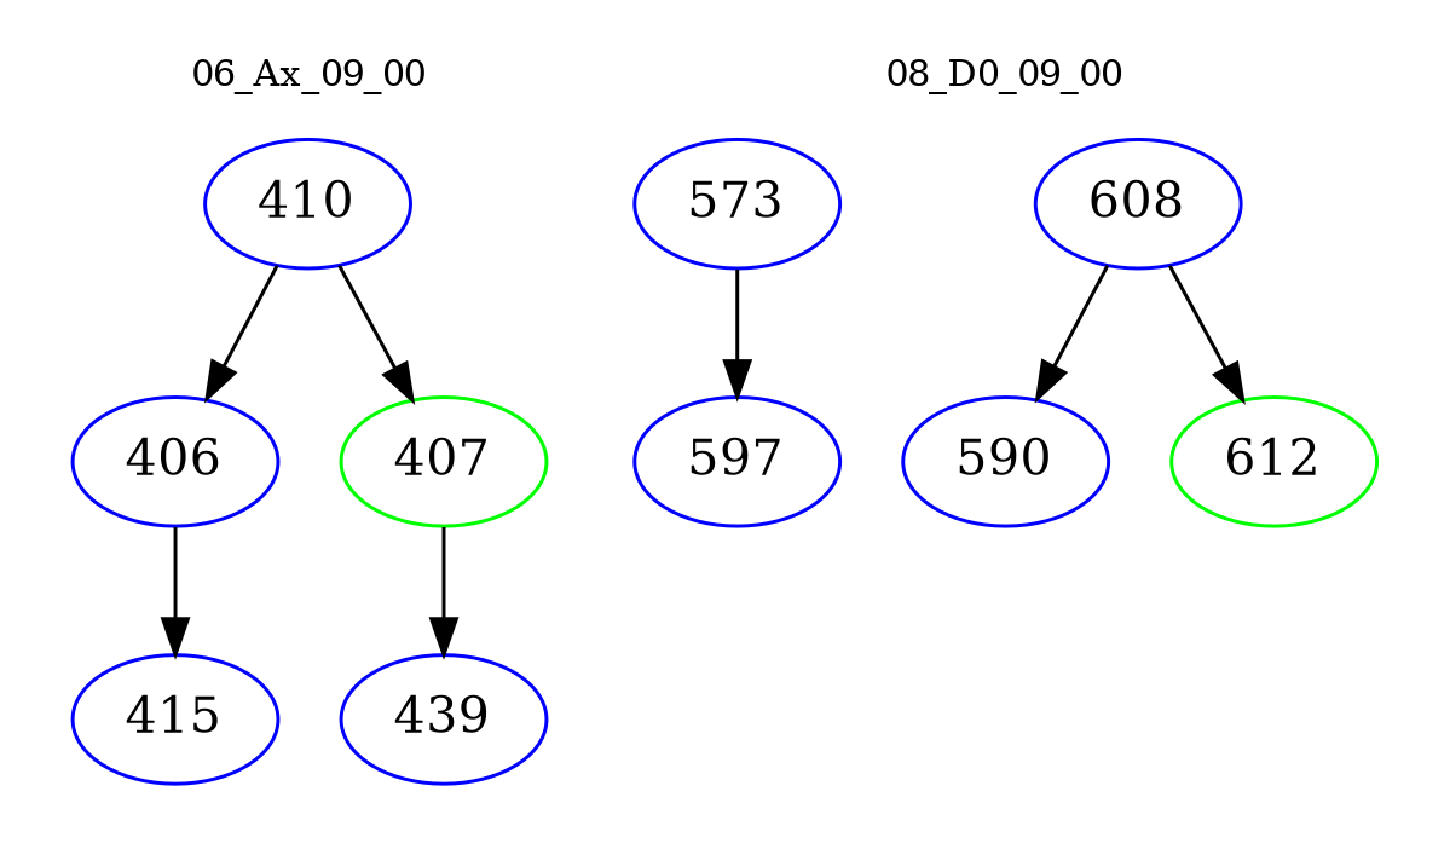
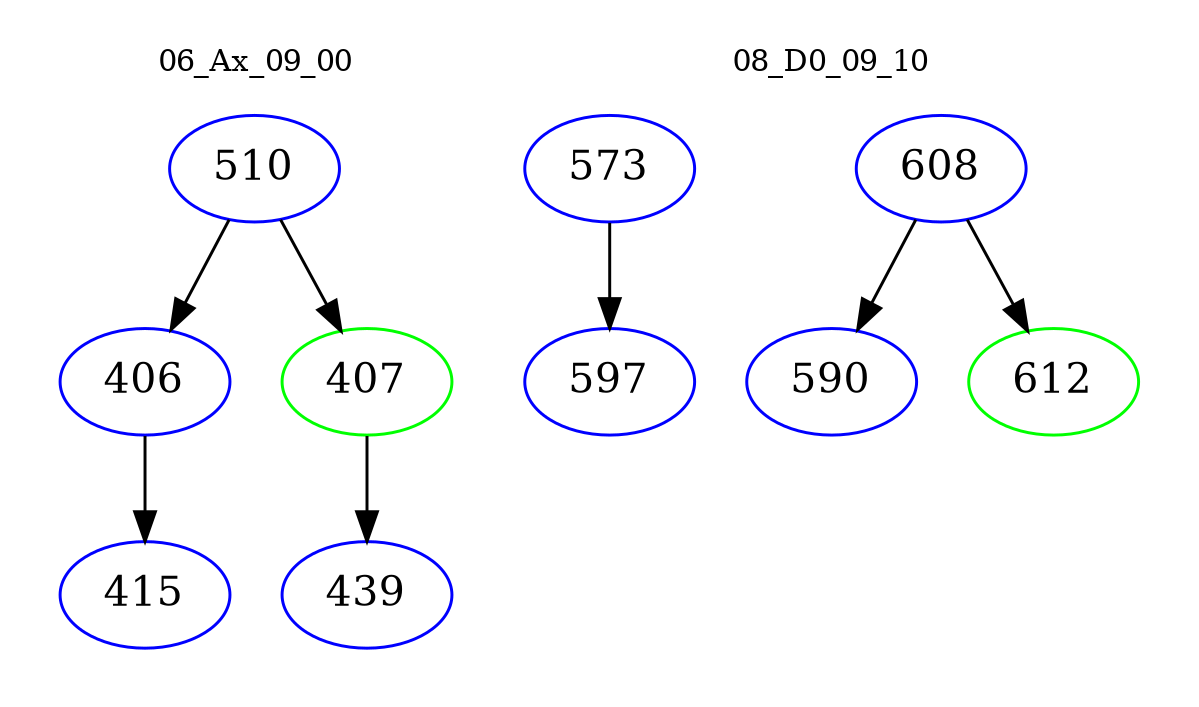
  digraph {
    node [color=blue]
    edge [color=black]
-   n1 [label=410]
+   n1 [label=510]
    n2 [label=406]
    n3 [color=green label=407]
    n4 [label=415]
    n5 [label=439]
    n6 [label=608]
    n7 [label=590]
    n8 [color=green label=612]
    n9 [label=573]
    n10 [label=597]
    subgraph cluster_1 {
      color=white
      fontsize=10
      label="06_Ax_09_00"
      n1
      n2
      n3
      n4
      n5
    }
    subgraph cluster_2 {
      color=white
      fontsize=10
-     label="08_D0_09_00"
+     label="08_D0_09_10"
      n6
      n7
      n8
      n9
      n10
    }
    n1 -> n2
    n1 -> n3
    n2 -> n4
    n3 -> n5
    n6 -> n7
    n6 -> n8
    n9 -> n10
  }
